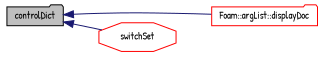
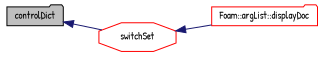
  digraph {
    fontname="Patrick Hand"
    rankdir=LR
    node [color=red fontname="Patrick Hand" fontsize=10 shape=folder]
    edge [color=midnightblue dir=back fontname="Patrick Hand" fontsize=10 labelfontname=Helvetica labelfontsize=10 style=solid]
    n1 [color=black fillcolor=grey75 fontcolor=black height=0.2 label=controlDict style=filled width=0.4]
    n2 [height=0.2 label="Foam::argList::displayDoc" width=0.4]
    n3 [height=0.2 label=switchSet shape=octagon width=0.4]
-   n1 -> n2
+   n3 -> n2
    n1 -> n3
  }
